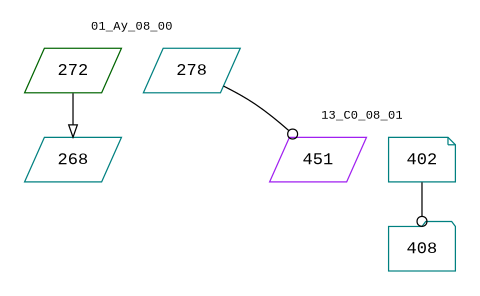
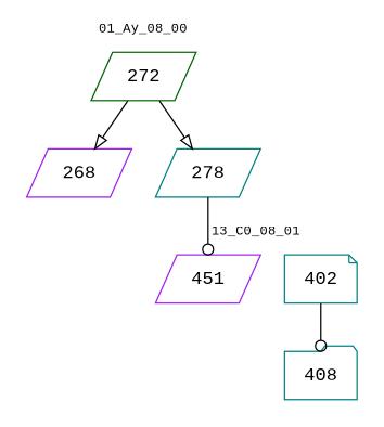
  digraph {
    fontname="Liberation Mono"
    node [color=teal fontname="Liberation Mono" shape=parallelogram]
    edge [arrowhead=onormal color=black fontname="Liberation Mono"]
    n1 [color=darkgreen label=272]
-   n2 [label=268]
+   n2 [color=purple label=268]
    n3 [label=278]
    n4 [label=402 shape=note]
    n5 [color=purple label=451]
    n6 [label=408 shape=folder]
    subgraph cluster_1 {
      color=white
      fontsize=10
      label="01_Ay_08_00"
      n1
      n2
      n3
    }
    subgraph cluster_2 {
      color=white
      fontsize=10
      label="13_C0_08_01"
      n4
      n5
      n6
    }
    n1 -> n2
+   n1 -> n3
    n3 -> n5 [arrowhead=odot]
    n4 -> n6 [arrowhead=odot]
  }
